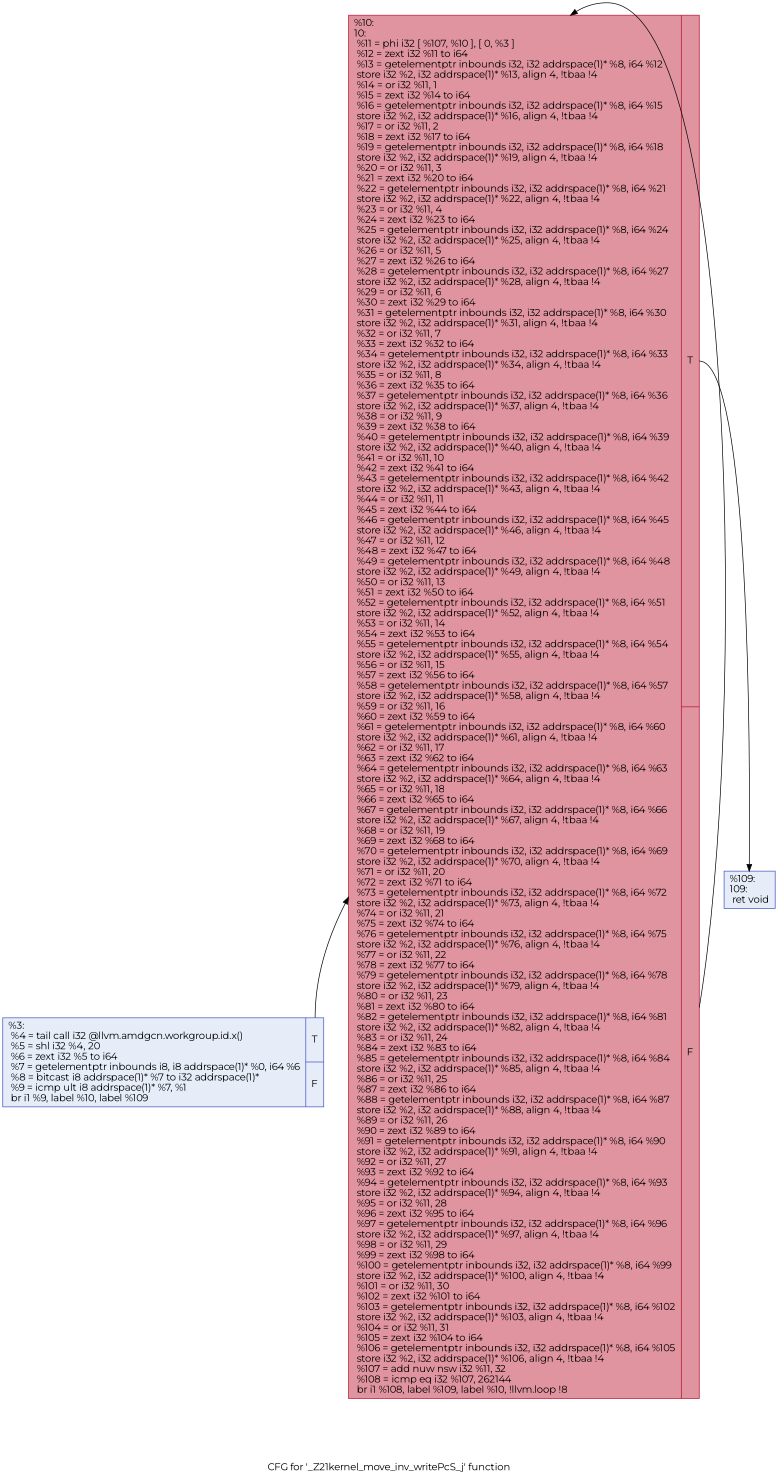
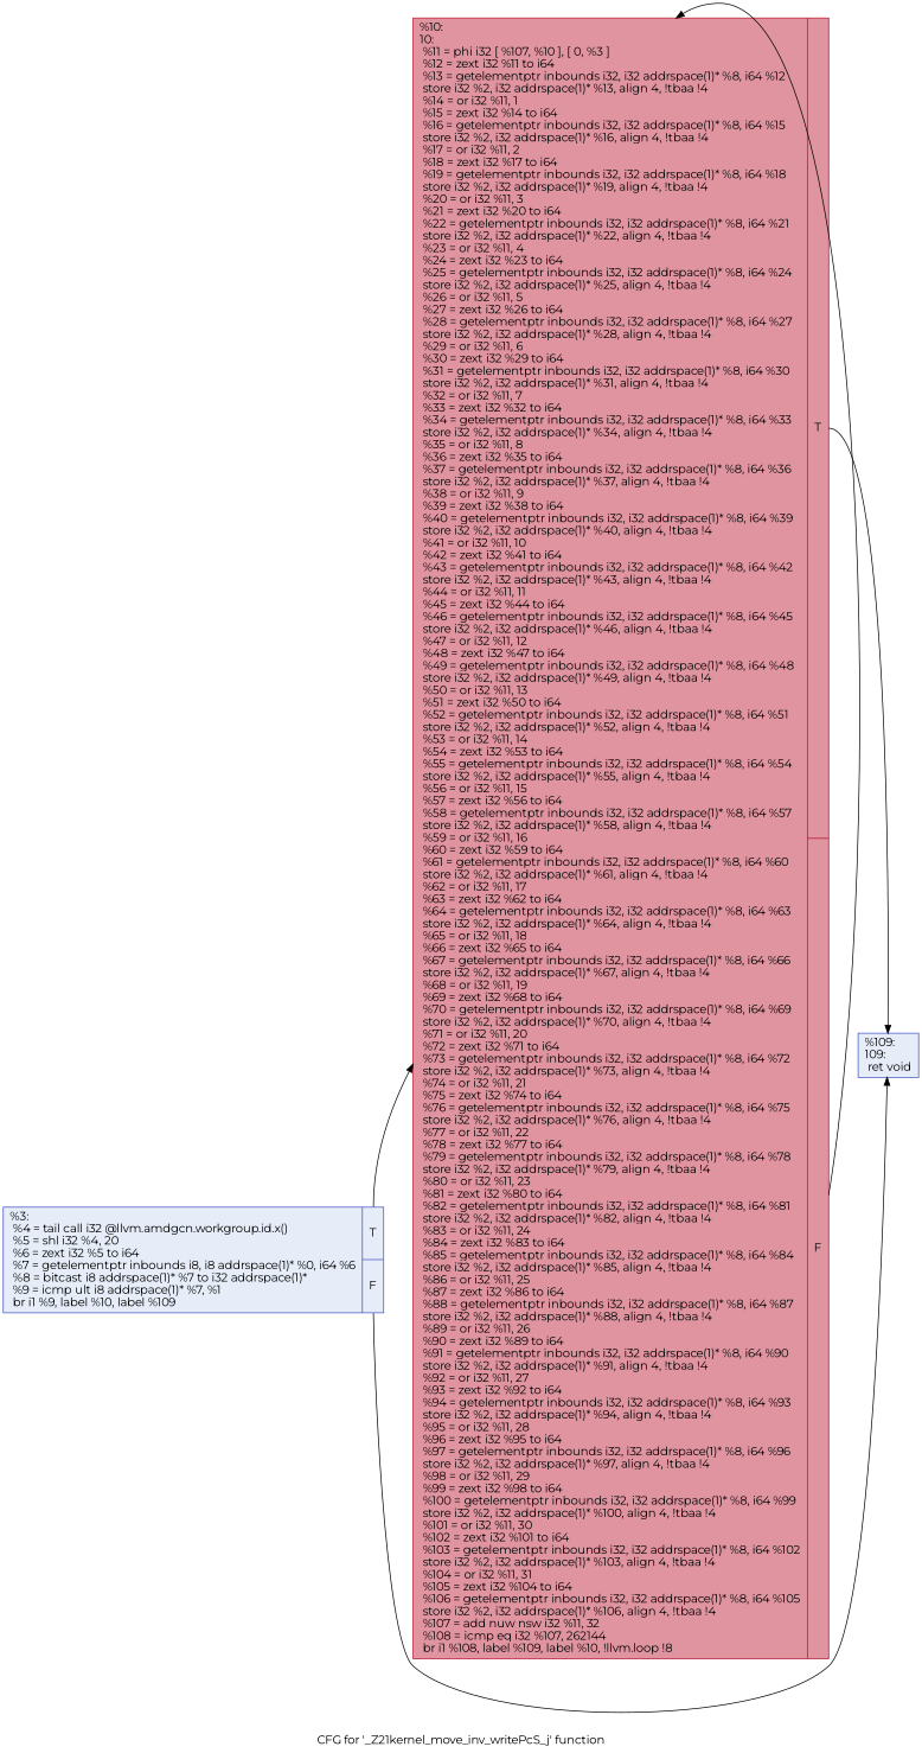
  digraph {
    label="CFG for '_Z21kernel_move_inv_writePcS_j' function"
    rankdir=LR
    fontname=Montserrat
    node [color="#3d50c3ff" fillcolor="#c7d7f070" shape=record style=filled fontname=Montserrat]
    edge [tailport=s0 fontname=Montserrat]
    n1 [label="{%3:\l  %4 = tail call i32 @llvm.amdgcn.workgroup.id.x()\l  %5 = shl i32 %4, 20\l  %6 = zext i32 %5 to i64\l  %7 = getelementptr inbounds i8, i8 addrspace(1)* %0, i64 %6\l  %8 = bitcast i8 addrspace(1)* %7 to i32 addrspace(1)*\l  %9 = icmp ult i8 addrspace(1)* %7, %1\l  br i1 %9, label %10, label %109\l|{<s0>T|<s1>F}}"]
    n2 [color="#b70d28ff" fillcolor="#b70d2870" label="{%10:\l10:                                               \l  %11 = phi i32 [ %107, %10 ], [ 0, %3 ]\l  %12 = zext i32 %11 to i64\l  %13 = getelementptr inbounds i32, i32 addrspace(1)* %8, i64 %12\l  store i32 %2, i32 addrspace(1)* %13, align 4, !tbaa !4\l  %14 = or i32 %11, 1\l  %15 = zext i32 %14 to i64\l  %16 = getelementptr inbounds i32, i32 addrspace(1)* %8, i64 %15\l  store i32 %2, i32 addrspace(1)* %16, align 4, !tbaa !4\l  %17 = or i32 %11, 2\l  %18 = zext i32 %17 to i64\l  %19 = getelementptr inbounds i32, i32 addrspace(1)* %8, i64 %18\l  store i32 %2, i32 addrspace(1)* %19, align 4, !tbaa !4\l  %20 = or i32 %11, 3\l  %21 = zext i32 %20 to i64\l  %22 = getelementptr inbounds i32, i32 addrspace(1)* %8, i64 %21\l  store i32 %2, i32 addrspace(1)* %22, align 4, !tbaa !4\l  %23 = or i32 %11, 4\l  %24 = zext i32 %23 to i64\l  %25 = getelementptr inbounds i32, i32 addrspace(1)* %8, i64 %24\l  store i32 %2, i32 addrspace(1)* %25, align 4, !tbaa !4\l  %26 = or i32 %11, 5\l  %27 = zext i32 %26 to i64\l  %28 = getelementptr inbounds i32, i32 addrspace(1)* %8, i64 %27\l  store i32 %2, i32 addrspace(1)* %28, align 4, !tbaa !4\l  %29 = or i32 %11, 6\l  %30 = zext i32 %29 to i64\l  %31 = getelementptr inbounds i32, i32 addrspace(1)* %8, i64 %30\l  store i32 %2, i32 addrspace(1)* %31, align 4, !tbaa !4\l  %32 = or i32 %11, 7\l  %33 = zext i32 %32 to i64\l  %34 = getelementptr inbounds i32, i32 addrspace(1)* %8, i64 %33\l  store i32 %2, i32 addrspace(1)* %34, align 4, !tbaa !4\l  %35 = or i32 %11, 8\l  %36 = zext i32 %35 to i64\l  %37 = getelementptr inbounds i32, i32 addrspace(1)* %8, i64 %36\l  store i32 %2, i32 addrspace(1)* %37, align 4, !tbaa !4\l  %38 = or i32 %11, 9\l  %39 = zext i32 %38 to i64\l  %40 = getelementptr inbounds i32, i32 addrspace(1)* %8, i64 %39\l  store i32 %2, i32 addrspace(1)* %40, align 4, !tbaa !4\l  %41 = or i32 %11, 10\l  %42 = zext i32 %41 to i64\l  %43 = getelementptr inbounds i32, i32 addrspace(1)* %8, i64 %42\l  store i32 %2, i32 addrspace(1)* %43, align 4, !tbaa !4\l  %44 = or i32 %11, 11\l  %45 = zext i32 %44 to i64\l  %46 = getelementptr inbounds i32, i32 addrspace(1)* %8, i64 %45\l  store i32 %2, i32 addrspace(1)* %46, align 4, !tbaa !4\l  %47 = or i32 %11, 12\l  %48 = zext i32 %47 to i64\l  %49 = getelementptr inbounds i32, i32 addrspace(1)* %8, i64 %48\l  store i32 %2, i32 addrspace(1)* %49, align 4, !tbaa !4\l  %50 = or i32 %11, 13\l  %51 = zext i32 %50 to i64\l  %52 = getelementptr inbounds i32, i32 addrspace(1)* %8, i64 %51\l  store i32 %2, i32 addrspace(1)* %52, align 4, !tbaa !4\l  %53 = or i32 %11, 14\l  %54 = zext i32 %53 to i64\l  %55 = getelementptr inbounds i32, i32 addrspace(1)* %8, i64 %54\l  store i32 %2, i32 addrspace(1)* %55, align 4, !tbaa !4\l  %56 = or i32 %11, 15\l  %57 = zext i32 %56 to i64\l  %58 = getelementptr inbounds i32, i32 addrspace(1)* %8, i64 %57\l  store i32 %2, i32 addrspace(1)* %58, align 4, !tbaa !4\l  %59 = or i32 %11, 16\l  %60 = zext i32 %59 to i64\l  %61 = getelementptr inbounds i32, i32 addrspace(1)* %8, i64 %60\l  store i32 %2, i32 addrspace(1)* %61, align 4, !tbaa !4\l  %62 = or i32 %11, 17\l  %63 = zext i32 %62 to i64\l  %64 = getelementptr inbounds i32, i32 addrspace(1)* %8, i64 %63\l  store i32 %2, i32 addrspace(1)* %64, align 4, !tbaa !4\l  %65 = or i32 %11, 18\l  %66 = zext i32 %65 to i64\l  %67 = getelementptr inbounds i32, i32 addrspace(1)* %8, i64 %66\l  store i32 %2, i32 addrspace(1)* %67, align 4, !tbaa !4\l  %68 = or i32 %11, 19\l  %69 = zext i32 %68 to i64\l  %70 = getelementptr inbounds i32, i32 addrspace(1)* %8, i64 %69\l  store i32 %2, i32 addrspace(1)* %70, align 4, !tbaa !4\l  %71 = or i32 %11, 20\l  %72 = zext i32 %71 to i64\l  %73 = getelementptr inbounds i32, i32 addrspace(1)* %8, i64 %72\l  store i32 %2, i32 addrspace(1)* %73, align 4, !tbaa !4\l  %74 = or i32 %11, 21\l  %75 = zext i32 %74 to i64\l  %76 = getelementptr inbounds i32, i32 addrspace(1)* %8, i64 %75\l  store i32 %2, i32 addrspace(1)* %76, align 4, !tbaa !4\l  %77 = or i32 %11, 22\l  %78 = zext i32 %77 to i64\l  %79 = getelementptr inbounds i32, i32 addrspace(1)* %8, i64 %78\l  store i32 %2, i32 addrspace(1)* %79, align 4, !tbaa !4\l  %80 = or i32 %11, 23\l  %81 = zext i32 %80 to i64\l  %82 = getelementptr inbounds i32, i32 addrspace(1)* %8, i64 %81\l  store i32 %2, i32 addrspace(1)* %82, align 4, !tbaa !4\l  %83 = or i32 %11, 24\l  %84 = zext i32 %83 to i64\l  %85 = getelementptr inbounds i32, i32 addrspace(1)* %8, i64 %84\l  store i32 %2, i32 addrspace(1)* %85, align 4, !tbaa !4\l  %86 = or i32 %11, 25\l  %87 = zext i32 %86 to i64\l  %88 = getelementptr inbounds i32, i32 addrspace(1)* %8, i64 %87\l  store i32 %2, i32 addrspace(1)* %88, align 4, !tbaa !4\l  %89 = or i32 %11, 26\l  %90 = zext i32 %89 to i64\l  %91 = getelementptr inbounds i32, i32 addrspace(1)* %8, i64 %90\l  store i32 %2, i32 addrspace(1)* %91, align 4, !tbaa !4\l  %92 = or i32 %11, 27\l  %93 = zext i32 %92 to i64\l  %94 = getelementptr inbounds i32, i32 addrspace(1)* %8, i64 %93\l  store i32 %2, i32 addrspace(1)* %94, align 4, !tbaa !4\l  %95 = or i32 %11, 28\l  %96 = zext i32 %95 to i64\l  %97 = getelementptr inbounds i32, i32 addrspace(1)* %8, i64 %96\l  store i32 %2, i32 addrspace(1)* %97, align 4, !tbaa !4\l  %98 = or i32 %11, 29\l  %99 = zext i32 %98 to i64\l  %100 = getelementptr inbounds i32, i32 addrspace(1)* %8, i64 %99\l  store i32 %2, i32 addrspace(1)* %100, align 4, !tbaa !4\l  %101 = or i32 %11, 30\l  %102 = zext i32 %101 to i64\l  %103 = getelementptr inbounds i32, i32 addrspace(1)* %8, i64 %102\l  store i32 %2, i32 addrspace(1)* %103, align 4, !tbaa !4\l  %104 = or i32 %11, 31\l  %105 = zext i32 %104 to i64\l  %106 = getelementptr inbounds i32, i32 addrspace(1)* %8, i64 %105\l  store i32 %2, i32 addrspace(1)* %106, align 4, !tbaa !4\l  %107 = add nuw nsw i32 %11, 32\l  %108 = icmp eq i32 %107, 262144\l  br i1 %108, label %109, label %10, !llvm.loop !8\l|{<s0>T|<s1>F}}"]
    n3 [label="{%109:\l109:                                              \l  ret void\l}"]
    n1 -> n2
+   n1 -> n3 [tailport=s1]
    n2 -> n2 [tailport=s1]
    n2 -> n3
  }
